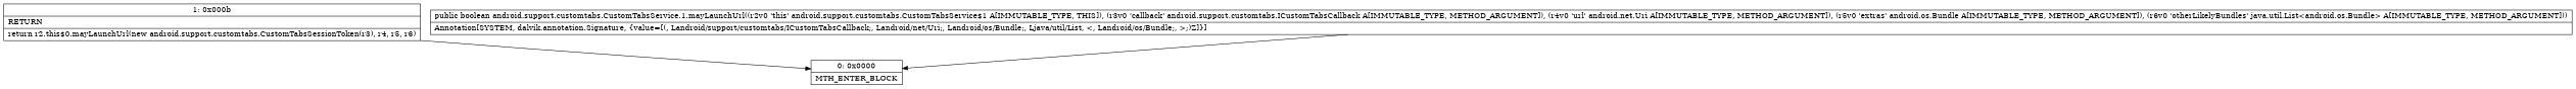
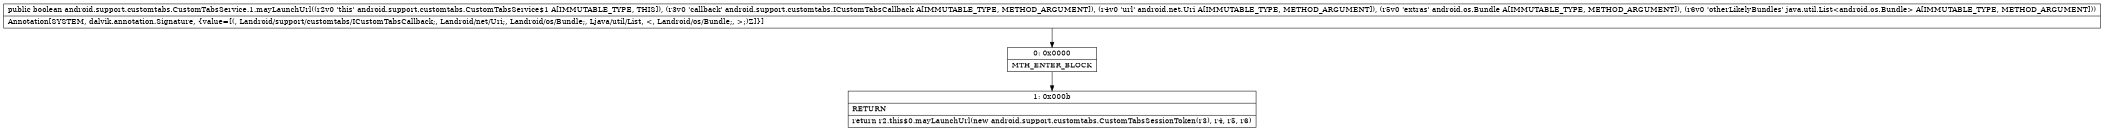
  digraph {
    node [shape=record]
    n1 [label="{0\:\ 0x0000|MTH_ENTER_BLOCK\l}"]
    n2 [label="{1\:\ 0x000b|RETURN\l|return r2.this$0.mayLaunchUrl(new android.support.customtabs.CustomTabsSessionToken(r3), r4, r5, r6)\l}"]
    n3 [label="{public boolean android.support.customtabs.CustomTabsService.1.mayLaunchUrl((r2v0 'this' android.support.customtabs.CustomTabsService$1 A[IMMUTABLE_TYPE, THIS]), (r3v0 'callback' android.support.customtabs.ICustomTabsCallback A[IMMUTABLE_TYPE, METHOD_ARGUMENT]), (r4v0 'url' android.net.Uri A[IMMUTABLE_TYPE, METHOD_ARGUMENT]), (r5v0 'extras' android.os.Bundle A[IMMUTABLE_TYPE, METHOD_ARGUMENT]), (r6v0 'otherLikelyBundles' java.util.List\<android.os.Bundle\> A[IMMUTABLE_TYPE, METHOD_ARGUMENT]))  | Annotation[SYSTEM, dalvik.annotation.Signature, \{value=[(, Landroid\/support\/customtabs\/ICustomTabsCallback;, Landroid\/net\/Uri;, Landroid\/os\/Bundle;, Ljava\/util\/List, \<, Landroid\/os\/Bundle;, \>;)Z]\}]\l}"]
-   n2 -> n1
+   n1 -> n2
    n3 -> n1
  }
